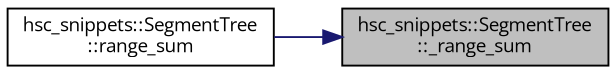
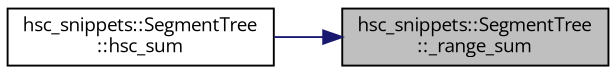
  digraph {
    rankdir=RL
    fontname="Open Sans"
    node [color=black fontname="Open Sans" fontsize=10 shape=record style=filled]
    n1 [fillcolor=grey75 fontcolor=black height=0.2 label="hsc_snippets::SegmentTree\l::_range_sum" width=0.4]
-   n2 [fillcolor=white height=0.2 label="hsc_snippets::SegmentTree\l::range_sum" width=0.4]
+   n2 [fillcolor=white height=0.2 label="hsc_snippets::SegmentTree\l::hsc_sum" width=0.4]
    n1 -> n2 [color=midnightblue dir=back fontname="Open Sans" fontsize=10 labelfontname=Helvetica labelfontsize=10 style=solid]
  }
